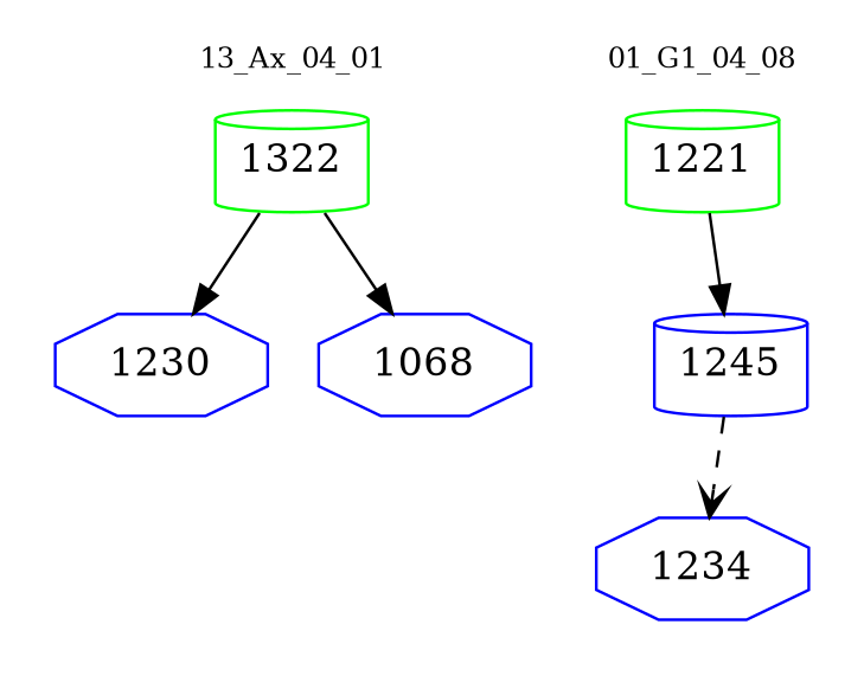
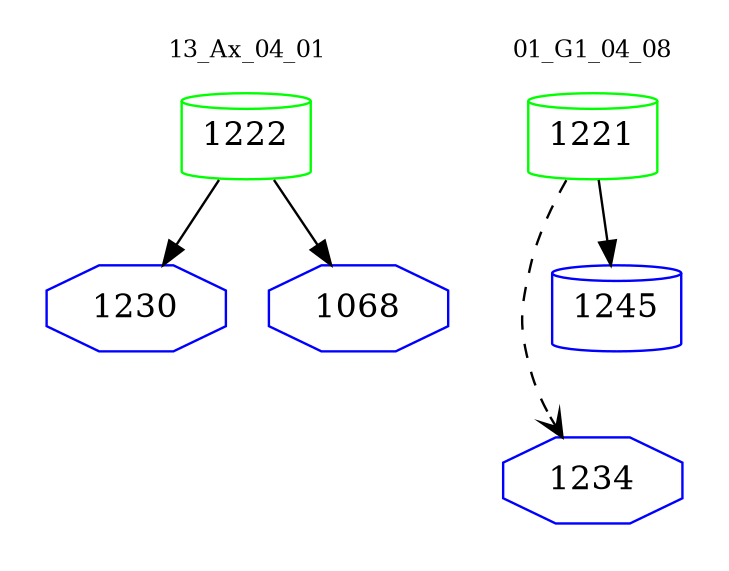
  digraph {
    node [color=blue shape=cylinder]
    edge [arrowhead=normal color=black style=solid]
-   n1 [color=green label=1322]
+   n1 [color=green label=1222]
    n2 [label=1230 shape=octagon]
    n3 [label=1068 shape=octagon]
    n4 [color=green label=1221]
    n5 [label=1234 shape=octagon]
    n6 [label=1245]
    subgraph cluster_1 {
      color=white
      fontsize=10
      label="13_Ax_04_01"
      n1
      n2
      n3
    }
    subgraph cluster_2 {
      color=white
      fontsize=10
      label="01_G1_04_08"
      n4
      n5
      n6
    }
    n1 -> n2
    n1 -> n3
-   n6 -> n5 [arrowhead=vee style=dashed]
+   n4 -> n5 [arrowhead=vee style=dashed]
    n4 -> n6
  }
